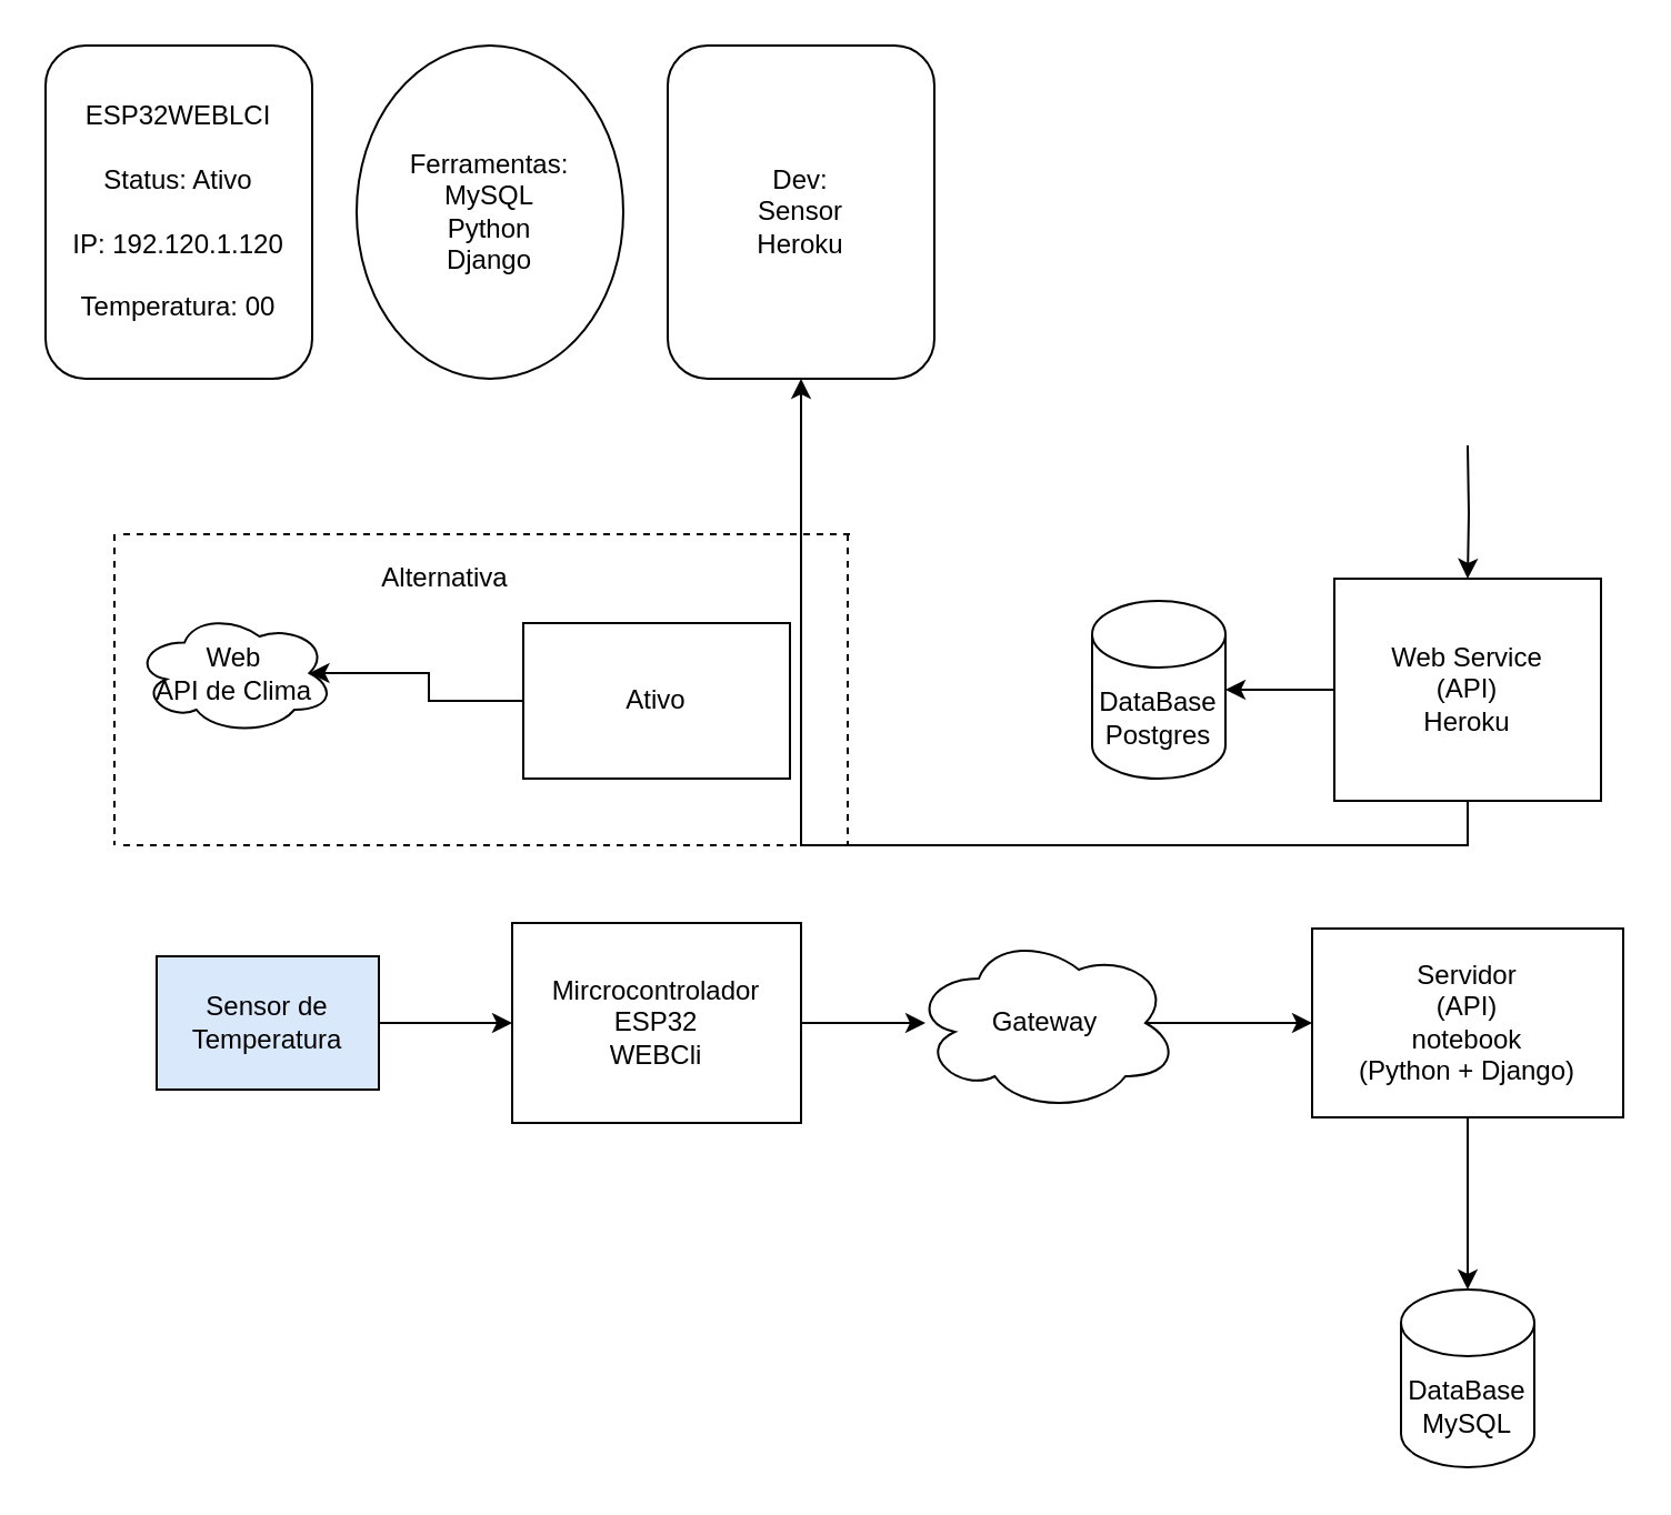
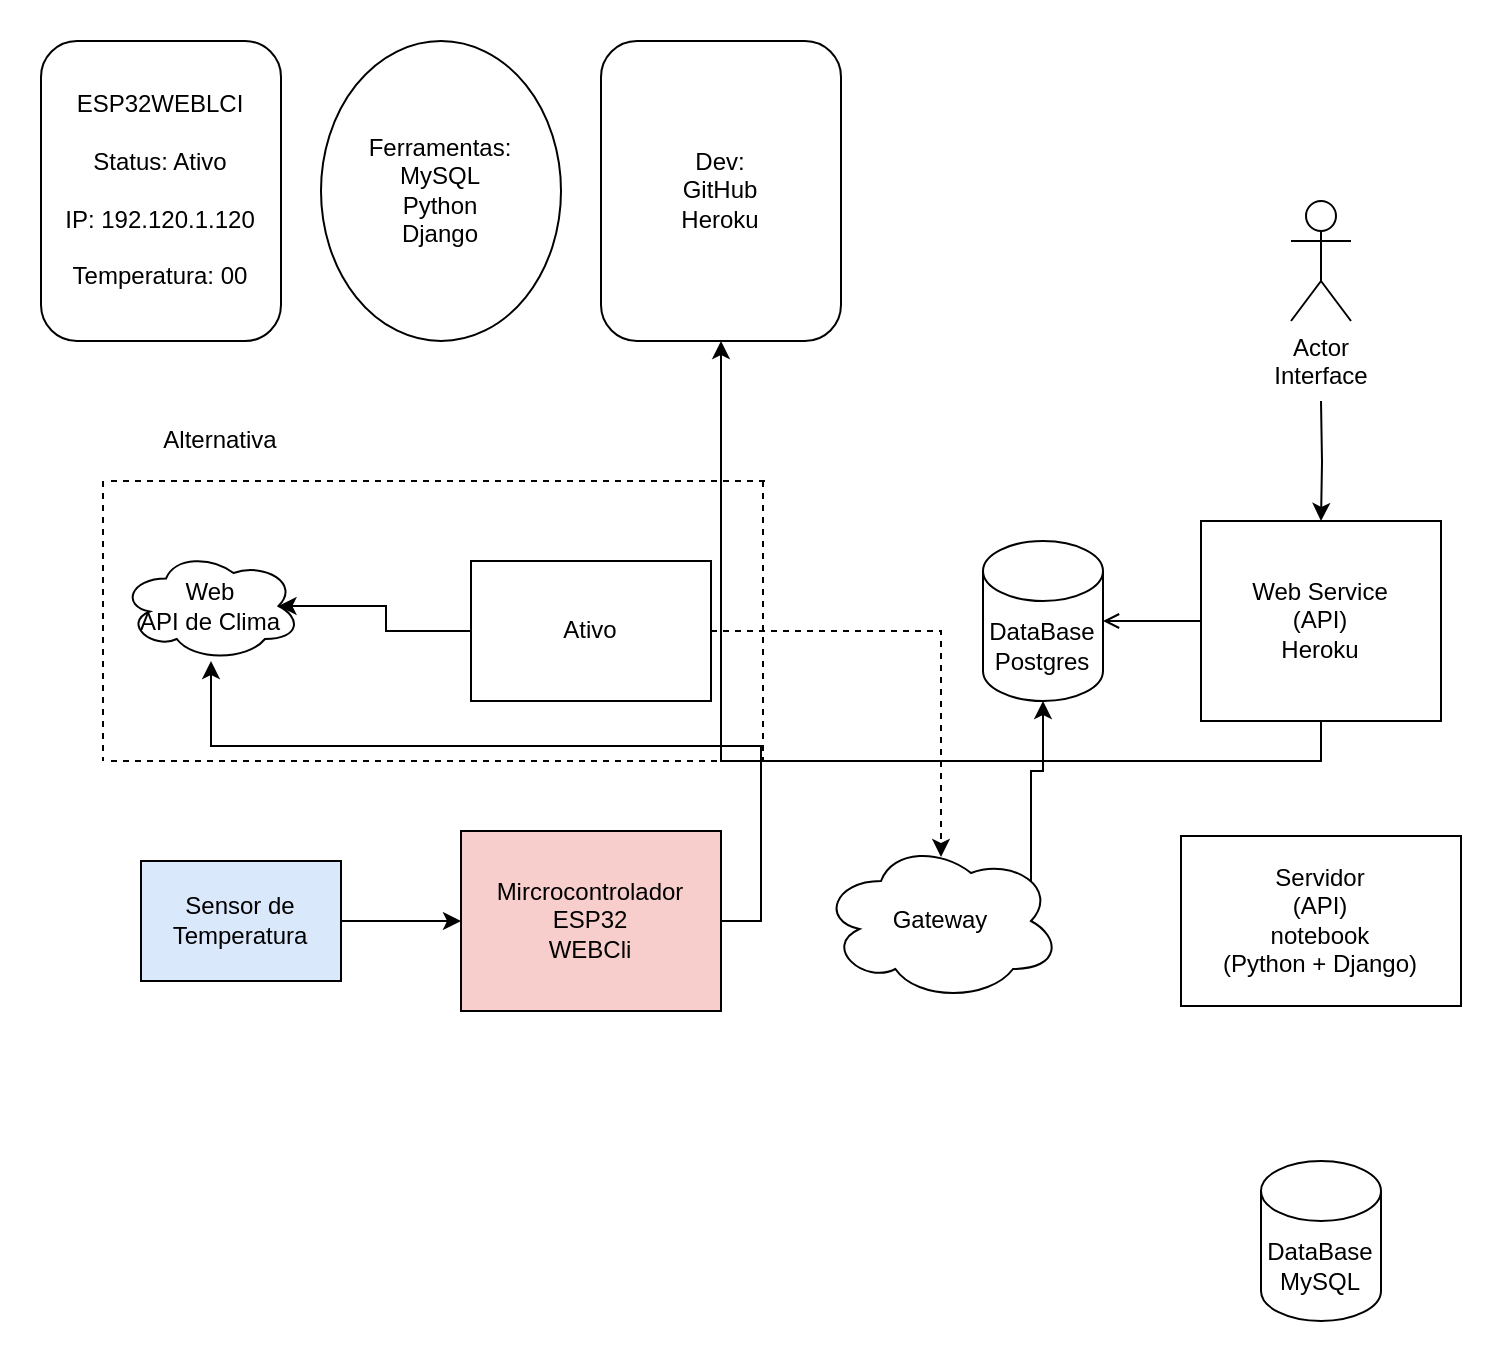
  <mxCell id="0" />
  <mxCell id="1" parent="0" />
  <mxCell id="2" value="ESP32WEBLCI&lt;br&gt;&lt;br&gt;Status: Ativo&lt;br&gt;&lt;br&gt;IP: 192.120.1.120&lt;br&gt;&lt;br&gt;Temperatura: 00" style="rounded=1;whiteSpace=wrap;html=1;" vertex="1" parent="1"><mxGeometry x="20" y="20" width="120" height="150" as="geometry" /></mxCell>
  <mxCell id="3" value="Ferramentas:&lt;br&gt;MySQL&lt;br&gt;Python&lt;br&gt;Django" style="ellipse;whiteSpace=wrap;html=1;" vertex="1" parent="1"><mxGeometry x="160" y="20" width="120" height="150" as="geometry" /></mxCell>
- <mxCell id="4" value="Dev:&lt;br&gt;Sensor&lt;br&gt;Heroku" style="rounded=1;whiteSpace=wrap;html=1;" vertex="1" parent="1"><mxGeometry x="300" y="20" width="120" height="150" as="geometry" /></mxCell>
+ <mxCell id="4" value="Dev:&lt;br&gt;GitHub&lt;br&gt;Heroku" style="rounded=1;whiteSpace=wrap;html=1;" vertex="1" parent="1"><mxGeometry x="300" y="20" width="120" height="150" as="geometry" /></mxCell>
  <mxCell id="5" style="edgeStyle=orthogonalEdgeStyle;rounded=0;orthogonalLoop=1;jettySize=auto;html=1;exitX=1;exitY=0.5;exitDx=0;exitDy=0;entryX=0;entryY=0.5;entryDx=0;entryDy=0;" edge="1" parent="1" source="6" target="8"><mxGeometry relative="1" as="geometry" /></mxCell>
  <mxCell id="6" value="Sensor de Temperatura" style="rounded=0;whiteSpace=wrap;html=1;fillColor=#dae8fc;" vertex="1" parent="1"><mxGeometry x="70" y="430" width="100" height="60" as="geometry" /></mxCell>
- <mxCell id="7" style="edgeStyle=orthogonalEdgeStyle;rounded=0;orthogonalLoop=1;jettySize=auto;html=1;exitX=1;exitY=0.5;exitDx=0;exitDy=0;entryX=0.05;entryY=0.5;entryDx=0;entryDy=0;entryPerimeter=0;" edge="1" parent="1" source="8" target="10"><mxGeometry relative="1" as="geometry" /></mxCell>
- <mxCell id="8" value="Mircrocontrolador&lt;br&gt;ESP32&lt;br&gt;WEBCli" style="rounded=0;whiteSpace=wrap;html=1;" vertex="1" parent="1"><mxGeometry x="230" y="415" width="130" height="90" as="geometry" /></mxCell>
- <mxCell id="9" style="edgeStyle=orthogonalEdgeStyle;rounded=0;orthogonalLoop=1;jettySize=auto;html=1;exitX=0.875;exitY=0.5;exitDx=0;exitDy=0;exitPerimeter=0;entryX=0;entryY=0.5;entryDx=0;entryDy=0;" edge="1" parent="1" source="10" target="12"><mxGeometry relative="1" as="geometry" /></mxCell>
+ <mxCell id="7" style="edgeStyle=orthogonalEdgeStyle;rounded=0;orthogonalLoop=1;jettySize=auto;html=1;exitX=1;exitY=0.5;exitDx=0;exitDy=0;" edge="1" parent="1" source="8" target="23"><mxGeometry relative="1" as="geometry" /></mxCell>
+ <mxCell id="8" value="Mircrocontrolador&lt;br&gt;ESP32&lt;br&gt;WEBCli" style="rounded=0;whiteSpace=wrap;html=1;fillColor=#f8cecc;" vertex="1" parent="1"><mxGeometry x="230" y="415" width="130" height="90" as="geometry" /></mxCell>
+ <mxCell id="9" style="edgeStyle=orthogonalEdgeStyle;rounded=0;orthogonalLoop=1;jettySize=auto;html=1;exitX=0.875;exitY=0.5;exitDx=0;exitDy=0;exitPerimeter=0;" edge="1" parent="1" source="10" target="14"><mxGeometry relative="1" as="geometry" /></mxCell>
  <mxCell id="10" value="Gateway" style="ellipse;shape=cloud;whiteSpace=wrap;html=1;" vertex="1" parent="1"><mxGeometry x="410" y="420" width="120" height="80" as="geometry" /></mxCell>
- <mxCell id="11" style="edgeStyle=orthogonalEdgeStyle;rounded=0;orthogonalLoop=1;jettySize=auto;html=1;" edge="1" parent="1" source="12" target="13"><mxGeometry relative="1" as="geometry" /></mxCell>
  <mxCell id="12" value="Servidor&lt;br&gt;(API)&lt;br&gt;notebook&lt;br&gt;(Python + Django)" style="rounded=0;whiteSpace=wrap;html=1;" vertex="1" parent="1"><mxGeometry x="590" y="417.5" width="140" height="85" as="geometry" /></mxCell>
  <mxCell id="13" value="DataBase&lt;br&gt;MySQL" style="shape=cylinder3;whiteSpace=wrap;html=1;boundedLbl=1;backgroundOutline=1;size=15;" vertex="1" parent="1"><mxGeometry x="630" y="580" width="60" height="80" as="geometry" /></mxCell>
  <mxCell id="14" value="DataBase&lt;br&gt;Postgres" style="shape=cylinder3;whiteSpace=wrap;html=1;boundedLbl=1;backgroundOutline=1;size=15;" vertex="1" parent="1"><mxGeometry x="491" y="270" width="60" height="80" as="geometry" /></mxCell>
  <mxCell id="15" style="edgeStyle=orthogonalEdgeStyle;rounded=0;orthogonalLoop=1;jettySize=auto;html=1;exitX=0.5;exitY=1;exitDx=0;exitDy=0;" edge="1" parent="1" source="17" target="4"><mxGeometry relative="1" as="geometry" /></mxCell>
- <mxCell id="16" style="edgeStyle=orthogonalEdgeStyle;rounded=0;orthogonalLoop=1;jettySize=auto;html=1;exitX=0;exitY=0.5;exitDx=0;exitDy=0;entryX=1;entryY=0.5;entryDx=0;entryDy=0;entryPerimeter=0;" edge="1" parent="1" source="17" target="14"><mxGeometry relative="1" as="geometry" /></mxCell>
+ <mxCell id="16" style="edgeStyle=orthogonalEdgeStyle;rounded=0;orthogonalLoop=1;jettySize=auto;html=1;exitX=0;exitY=0.5;exitDx=0;exitDy=0;entryX=1;entryY=0.5;entryDx=0;entryDy=0;entryPerimeter=0;endArrow=open;" edge="1" parent="1" source="17" target="14"><mxGeometry relative="1" as="geometry" /></mxCell>
  <mxCell id="17" value="Web Service&lt;br&gt;(API)&lt;br&gt;Heroku" style="rounded=0;whiteSpace=wrap;html=1;" vertex="1" parent="1"><mxGeometry x="600" y="260" width="120" height="100" as="geometry" /></mxCell>
  <mxCell id="18" style="edgeStyle=orthogonalEdgeStyle;rounded=0;orthogonalLoop=1;jettySize=auto;html=1;" edge="1" parent="1" target="17"><mxGeometry relative="1" as="geometry"><mxPoint x="660" y="200" as="sourcePoint" /></mxGeometry></mxCell>
+ <mxCell id="19" value="Actor&lt;br&gt;Interface" style="shape=umlActor;verticalLabelPosition=bottom;verticalAlign=top;html=1;outlineConnect=0;" vertex="1" parent="1"><mxGeometry x="645" y="100" width="30" height="60" as="geometry" /></mxCell>
+ <mxCell id="20" style="edgeStyle=orthogonalEdgeStyle;rounded=0;orthogonalLoop=1;jettySize=auto;html=1;exitX=1;exitY=0.5;exitDx=0;exitDy=0;entryX=0.5;entryY=0.1;entryDx=0;entryDy=0;entryPerimeter=0;dashed=1;" edge="1" parent="1" source="22" target="10"><mxGeometry relative="1" as="geometry"><mxPoint x="471" y="315" as="targetPoint" /></mxGeometry></mxCell>
  <mxCell id="21" style="edgeStyle=orthogonalEdgeStyle;rounded=0;orthogonalLoop=1;jettySize=auto;html=1;exitX=0;exitY=0.5;exitDx=0;exitDy=0;entryX=0.875;entryY=0.5;entryDx=0;entryDy=0;entryPerimeter=0;" edge="1" parent="1" source="22" target="23"><mxGeometry relative="1" as="geometry" /></mxCell>
  <mxCell id="22" value="Ativo" style="rounded=0;whiteSpace=wrap;html=1;" vertex="1" parent="1"><mxGeometry x="235" y="280" width="120" height="70" as="geometry" /></mxCell>
  <mxCell id="23" value="Web&lt;br&gt;API de Clima" style="ellipse;shape=cloud;whiteSpace=wrap;html=1;" vertex="1" parent="1"><mxGeometry x="60" y="275" width="90" height="55" as="geometry" /></mxCell>
  <mxCell id="24" value="" style="endArrow=none;dashed=1;html=1;" edge="1" parent="1"><mxGeometry width="50" height="50" relative="1" as="geometry"><mxPoint x="55" y="240" as="sourcePoint" /><mxPoint x="385" y="240" as="targetPoint" /></mxGeometry></mxCell>
  <mxCell id="25" value="" style="endArrow=none;dashed=1;html=1;" edge="1" parent="1"><mxGeometry width="50" height="50" relative="1" as="geometry"><mxPoint x="55" y="380" as="sourcePoint" /><mxPoint x="385" y="380" as="targetPoint" /></mxGeometry></mxCell>
  <mxCell id="26" value="" style="endArrow=none;dashed=1;html=1;" edge="1" parent="1"><mxGeometry width="50" height="50" relative="1" as="geometry"><mxPoint x="51" y="240" as="sourcePoint" /><mxPoint x="51" y="380" as="targetPoint" /></mxGeometry></mxCell>
  <mxCell id="27" value="" style="endArrow=none;dashed=1;html=1;" edge="1" parent="1"><mxGeometry width="50" height="50" relative="1" as="geometry"><mxPoint x="381" y="240" as="sourcePoint" /><mxPoint x="381" y="380" as="targetPoint" /></mxGeometry></mxCell>
- <mxCell id="28" value="Alternativa" style="text;html=1;strokeColor=none;fillColor=none;align=center;verticalAlign=middle;whiteSpace=wrap;rounded=0;" vertex="1" parent="1"><mxGeometry x="180" y="250" width="40" height="20" as="geometry" /></mxCell>
+ <mxCell id="28" value="Alternativa" style="text;html=1;strokeColor=none;fillColor=none;align=center;verticalAlign=middle;whiteSpace=wrap;rounded=0;" vertex="1" parent="1"><mxGeometry x="90" y="210" width="40" height="20" as="geometry" /></mxCell>
